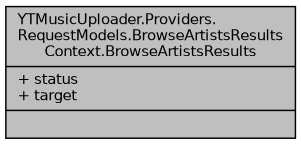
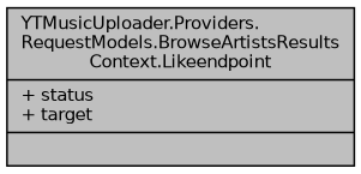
  digraph {
-   n1 [color=black fillcolor=grey75 fontcolor=black fontname=Helvetica fontsize=10 height=0.2 label="{YTMusicUploader.Providers.\lRequestModels.BrowseArtistsResults\lContext.BrowseArtistsResults\n|+ status\l+ target\l|}" shape=record style=filled width=0.4]
+   n1 [color=black fillcolor=grey75 fontcolor=black fontname=Helvetica fontsize=10 height=0.2 label="{YTMusicUploader.Providers.\lRequestModels.BrowseArtistsResults\lContext.Likeendpoint\n|+ status\l+ target\l|}" shape=record style=filled width=0.4]
  }
